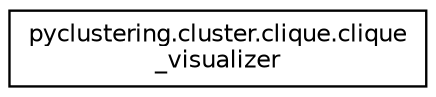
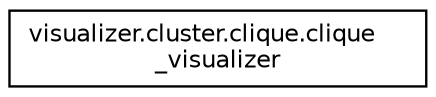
  digraph {
    rankdir=LR
-   n1 [color=black fillcolor=white fontname=Helvetica fontsize=10 height=0.2 label="pyclustering.cluster.clique.clique\l_visualizer" shape=record style=filled width=0.4]
+   n1 [color=black fillcolor=white fontname=Helvetica fontsize=10 height=0.2 label="visualizer.cluster.clique.clique\l_visualizer" shape=record style=filled width=0.4]
  }
